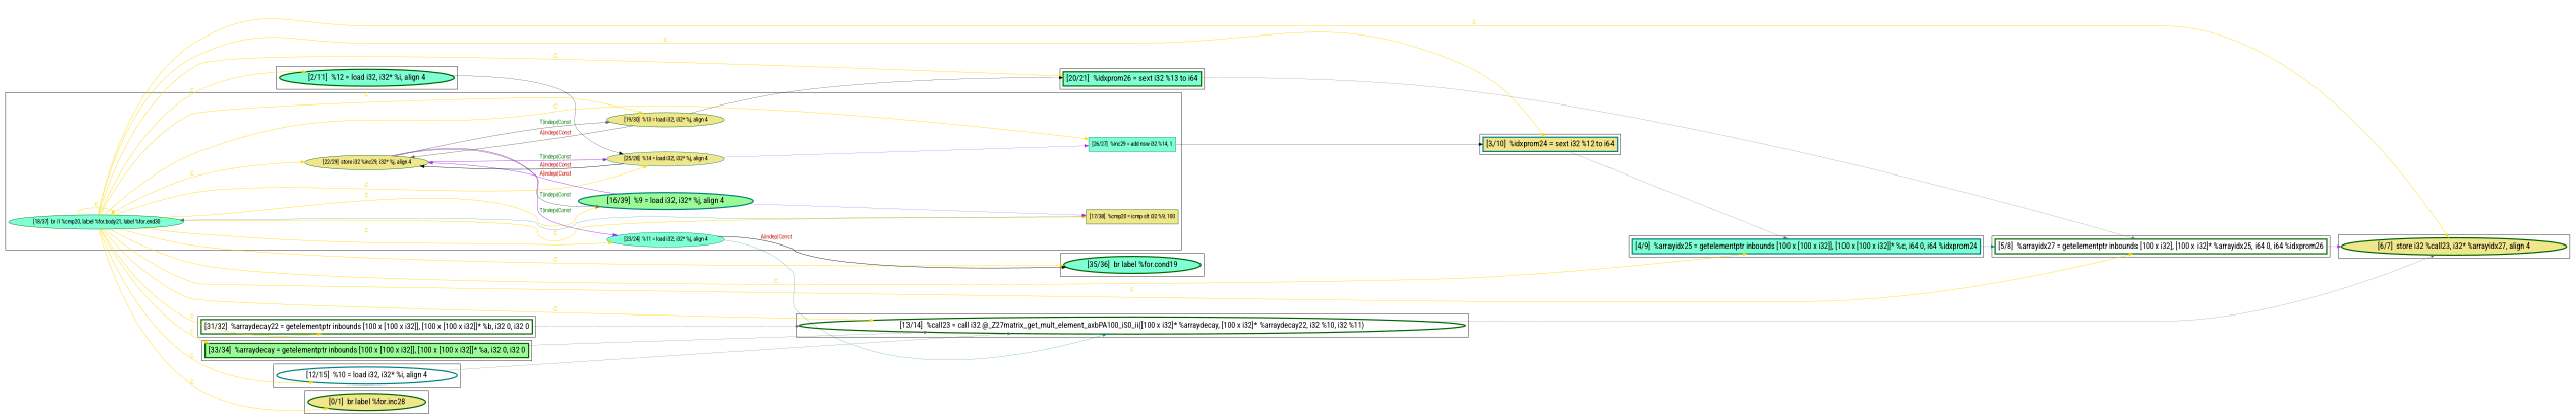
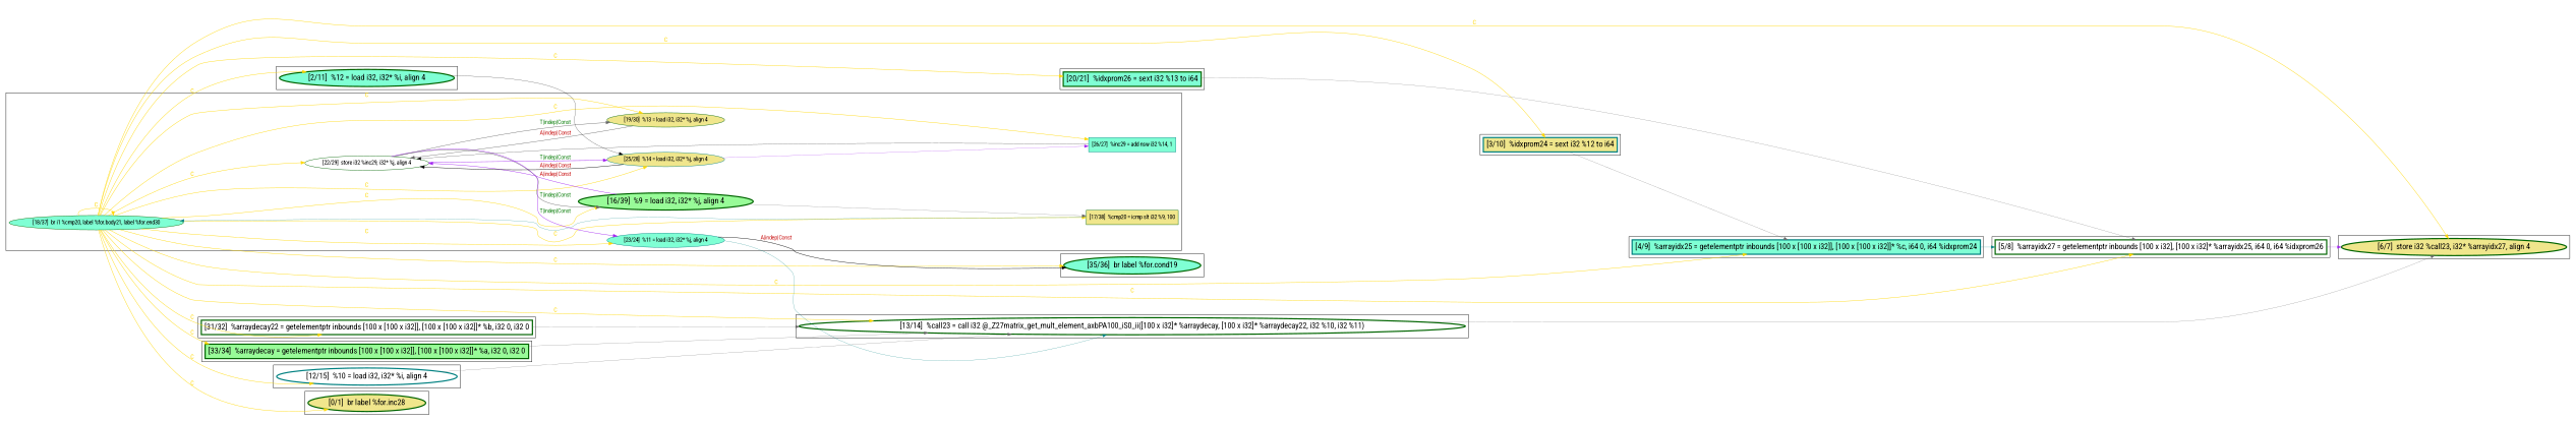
  digraph {
    fontname="Roboto Condensed"
    rankdir=LR
    node [color=darkgreen fillcolor=aquamarine fontname="Roboto Condensed" shape=ellipse style=filled fontsize=20 penwidth=3.0]
    edge [color=gold fontcolor=gold fontname="Roboto Condensed" penwidth=1.0 style=solid]
    n1 [label="[18/37]  br i1 %cmp20, label %for.body21, label %for.end30" fontsize="" penwidth=""]
-   n2 [fillcolor=khaki label="[22/29]  store i32 %inc29, i32* %j, align 4" fontsize="" penwidth=""]
+   n2 [fillcolor=white label="[22/29]  store i32 %inc29, i32* %j, align 4" fontsize="" penwidth=""]
    n3 [color=teal label="[26/27]  %inc29 = add nsw i32 %14, 1" shape=rectangle fontsize="" penwidth=""]
-   n4 [color=teal fillcolor=palegreen label="[16/39]  %9 = load i32, i32* %j, align 4"]
+   n4 [fillcolor=palegreen label="[16/39]  %9 = load i32, i32* %j, align 4"]
    n5 [color=teal label="[23/24]  %11 = load i32, i32* %j, align 4" fontsize="" penwidth=""]
    n6 [fillcolor=khaki label="[17/38]  %cmp20 = icmp slt i32 %9, 100" shape=rectangle fontsize="" penwidth=""]
    n7 [fillcolor=khaki label="[19/30]  %13 = load i32, i32* %j, align 4" fontsize="" penwidth=""]
    n8 [color=teal fillcolor=khaki label="[25/28]  %14 = load i32, i32* %j, align 4" fontsize="" penwidth=""]
    n9 [fillcolor=khaki label="[6/7]  store i32 %call23, i32* %arrayidx27, align 4"]
    n10 [fillcolor=white label="[31/32]  %arraydecay22 = getelementptr inbounds [100 x [100 x i32]], [100 x [100 x i32]]* %b, i32 0, i32 0" shape=rectangle]
    n11 [color=teal fillcolor=khaki label="[3/10]  %idxprom24 = sext i32 %12 to i64" shape=rectangle]
    n12 [fillcolor=palegreen label="[33/34]  %arraydecay = getelementptr inbounds [100 x [100 x i32]], [100 x [100 x i32]]* %a, i32 0, i32 0" shape=rectangle]
    n13 [label="[35/36]  br label %for.cond19"]
    n14 [fillcolor=khaki label="[0/1]  br label %for.inc28"]
    n15 [color=teal fillcolor=white label="[12/15]  %10 = load i32, i32* %i, align 4"]
    n16 [label="[20/21]  %idxprom26 = sext i32 %13 to i64" shape=rectangle]
    n17 [fillcolor=white label="[5/8]  %arrayidx27 = getelementptr inbounds [100 x i32], [100 x i32]* %arrayidx25, i64 0, i64 %idxprom26" shape=rectangle]
    n18 [color=teal label="[4/9]  %arrayidx25 = getelementptr inbounds [100 x [100 x i32]], [100 x [100 x i32]]* %c, i64 0, i64 %idxprom24" shape=rectangle]
    n19 [label="[2/11]  %12 = load i32, i32* %i, align 4"]
    n20 [fillcolor=white label="[13/14]  %call23 = call i32 @_Z27matrix_get_mult_element_axbPA100_iS0_ii([100 x i32]* %arraydecay, [100 x i32]* %arraydecay22, i32 %10, i32 %11)"]
    subgraph cluster_1 {
      n1
      n2
      n3
      n4
      n5
      n6
      n7
      n8
    }
    subgraph cluster_2 {
      n9
    }
    subgraph cluster_3 {
      n10
    }
    subgraph cluster_4 {
      n11
    }
    subgraph cluster_5 {
      n12
    }
    subgraph cluster_6 {
      n13
    }
    subgraph cluster_7 {
      n14
    }
    subgraph cluster_8 {
      n15
    }
    subgraph cluster_9 {
      n16
    }
    subgraph cluster_10 {
      n17
    }
    subgraph cluster_11 {
      n18
    }
    subgraph cluster_12 {
      n19
    }
    subgraph cluster_13 {
      n20
    }
    n1 -> n1 [label=C]
    n1 -> n2 [label=C]
    n1 -> n3 [label=C]
    n1 -> n4 [label=C]
    n1 -> n5 [label=C]
    n1 -> n6 [label=C]
    n1 -> n7 [label=C]
    n1 -> n8 [label=C]
    n1 -> n9 [label=C]
    n1 -> n10 [label=C]
    n1 -> n11 [label=C]
    n1 -> n12 [label=C]
    n1 -> n13 [label=C]
    n1 -> n14 [label=C]
    n1 -> n15 [label=C]
    n1 -> n16 [label=C]
    n1 -> n17 [label=C]
    n1 -> n18 [label=C]
    n1 -> n19 [label=C]
    n1 -> n20 [label=C]
    n2 -> n4 [color=gray40 fontcolor=forestgreen label="T|indep|Const"]
    n2 -> n5 [color=purple fontcolor=forestgreen label="T|indep|Const"]
    n2 -> n7 [color=gray40 fontcolor=forestgreen label="T|indep|Const"]
    n2 -> n8 [color=purple fontcolor=forestgreen label="T|indep|Const"]
-   n3 -> n11 [color=black fontcolor=black penwidth=0.5]
+   n3 -> n2 [color=black fontcolor=black penwidth=0.5]
    n4 -> n2 [color=purple fontcolor=firebrick3 label="A|indep|Const"]
-   n4 -> n6 [color=purple fontcolor=black penwidth=0.5]
+   n4 -> n6 [color=gray40 fontcolor=black penwidth=0.5]
    n5 -> n13 [color=black fontcolor=firebrick3 label="A|indep|Const"]
    n5 -> n20 [color=teal fontcolor=black penwidth=0.5]
    n6 -> n1 [color=teal fontcolor=black penwidth=0.5]
    n7 -> n2 [color=gray40 fontcolor=firebrick3 label="A|indep|Const"]
-   n7 -> n16 [color=black fontcolor=black penwidth=0.5]
    n8 -> n2 [color=black fontcolor=firebrick3 label="A|indep|Const"]
    n8 -> n3 [color=purple fontcolor=black penwidth=0.5]
    n10 -> n20 [color=gray40 fontcolor=black penwidth=0.5]
    n11 -> n18 [color=gray40 fontcolor=black penwidth=0.5]
    n12 -> n20 [color=gray40 fontcolor=black penwidth=0.5]
    n15 -> n20 [color=gray40 fontcolor=black penwidth=0.5]
    n16 -> n17 [color=gray40 fontcolor=black penwidth=0.5]
    n17 -> n9 [color=purple fontcolor=black penwidth=0.5]
    n18 -> n17 [color=teal fontcolor=black penwidth=0.5]
    n19 -> n8 [color=black fontcolor=black penwidth=0.5]
    n20 -> n9 [color=gray40 fontcolor=black penwidth=0.5]
  }
